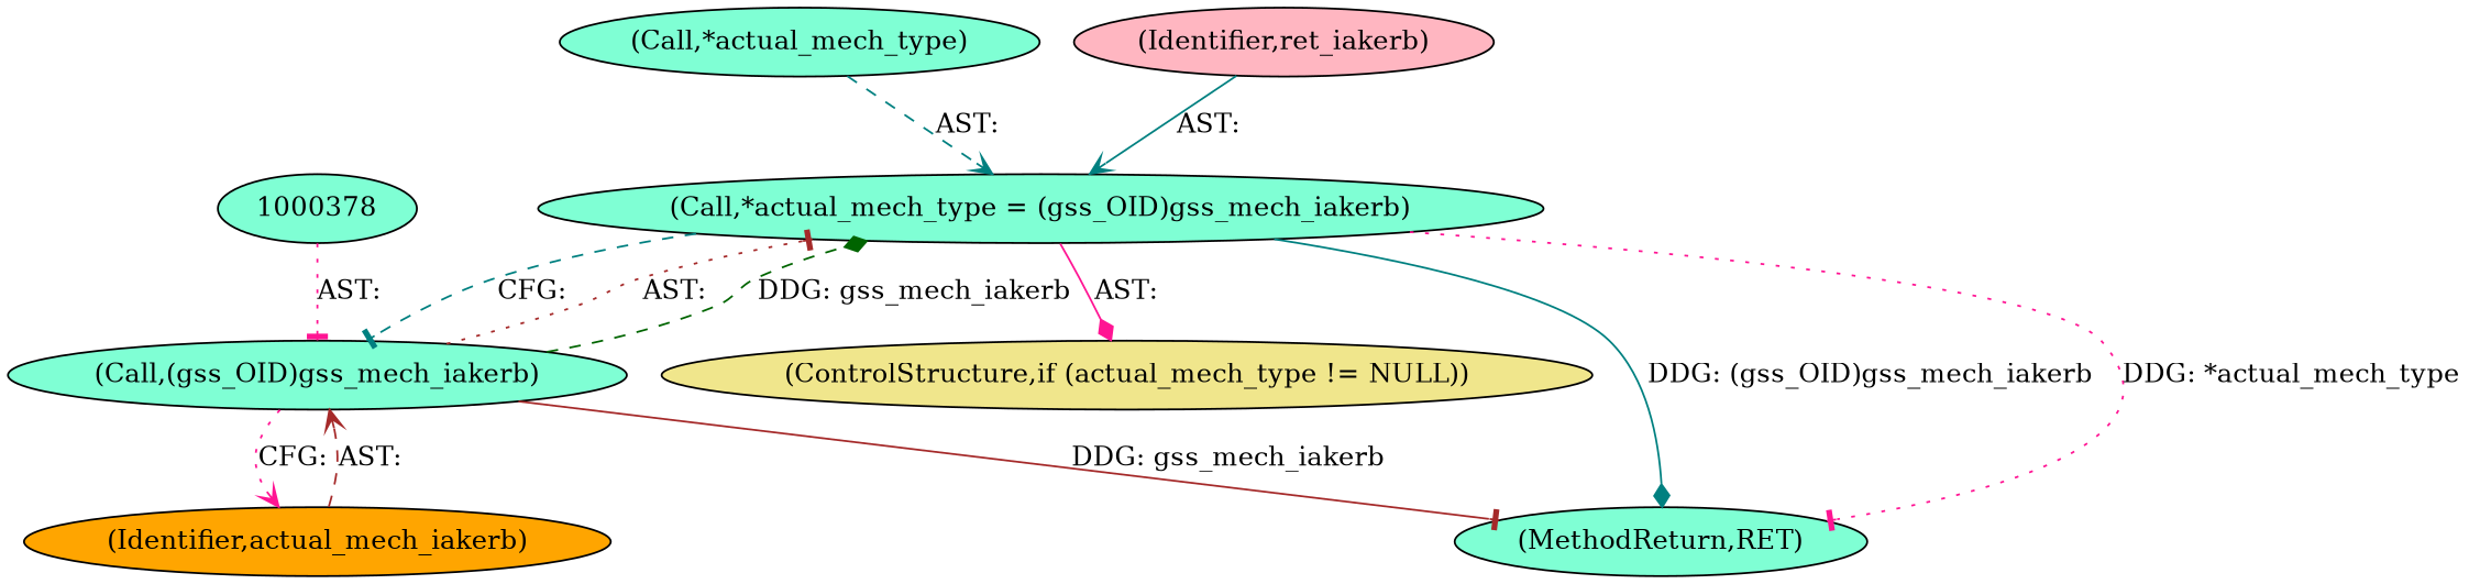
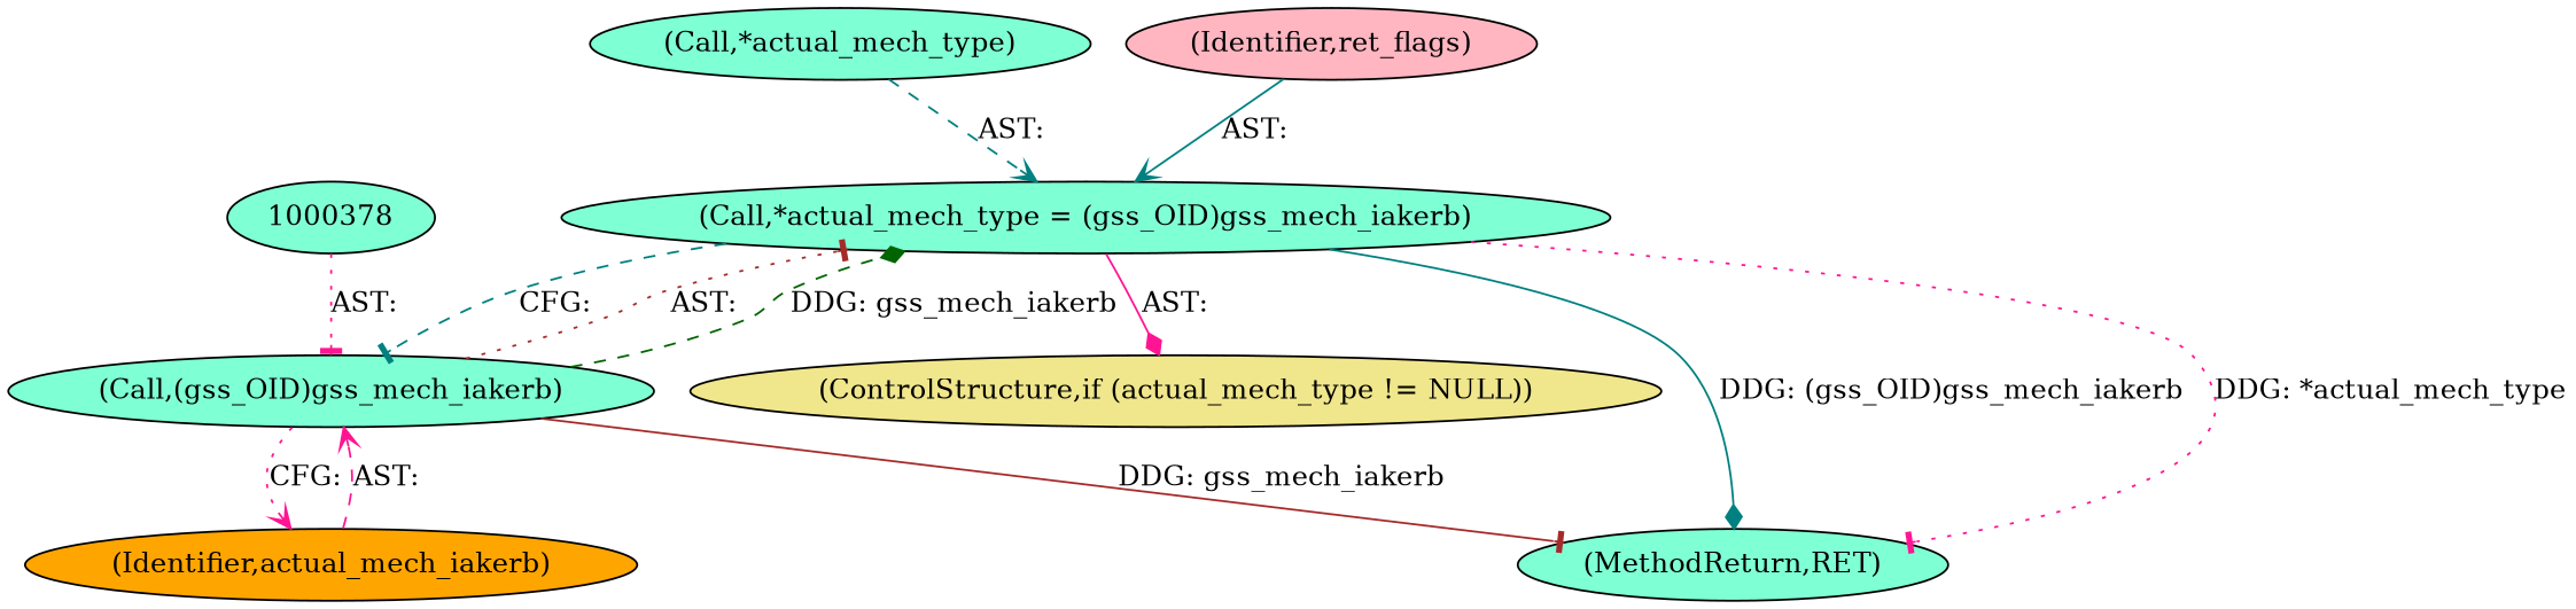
  digraph {
    node [fillcolor=aquamarine style=filled]
    edge [arrowhead=tee color=teal style=dashed]
    n1 [label="(Call,*actual_mech_type = (gss_OID)gss_mech_iakerb)"]
    n2 [label="(Call,(gss_OID)gss_mech_iakerb)"]
    n3 [fillcolor=khaki label="(ControlStructure,if (actual_mech_type != NULL))"]
    n4 [label="(MethodReturn,RET)"]
    n5 [fillcolor=orange label="(Identifier,actual_mech_iakerb)"]
    n6 [label="(Call,*actual_mech_type)"]
-   n7 [fillcolor=lightpink label="(Identifier,ret_iakerb)"]
+   n7 [fillcolor=lightpink label="(Identifier,ret_flags)"]
    1000378
    n1 -> n2 [label="CFG: "]
    n1 -> n3 [arrowhead=diamond color=deeppink label="AST: " style=solid]
    n1 -> n4 [arrowhead=diamond label="DDG: (gss_OID)gss_mech_iakerb" style=solid]
    n1 -> n4 [color=deeppink label="DDG: *actual_mech_type" style=dotted]
    n2 -> n1 [color=brown label="AST: " style=dotted]
    n2 -> n1 [arrowhead=diamond color=darkgreen label="DDG: gss_mech_iakerb"]
    n2 -> n4 [color=brown label="DDG: gss_mech_iakerb" style=solid]
    n2 -> n5 [arrowhead=vee color=deeppink label="CFG: " style=dotted]
-   n5 -> n2 [arrowhead=vee color=brown label="AST: "]
+   n5 -> n2 [arrowhead=vee color=deeppink label="AST: "]
    n6 -> n1 [arrowhead=vee label="AST: "]
    n7 -> n1 [arrowhead=vee label="AST: " style=solid]
    1000378 -> n2 [color=deeppink label="AST: " style=dotted]
  }
